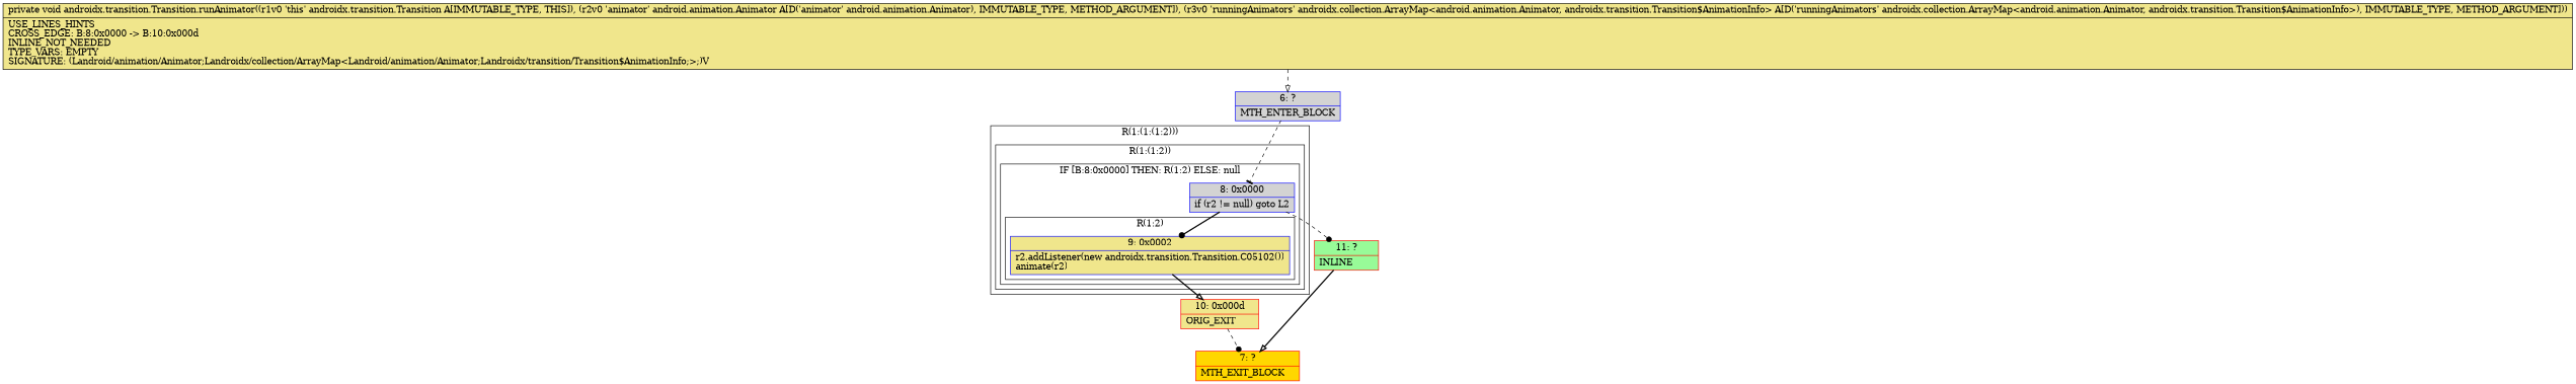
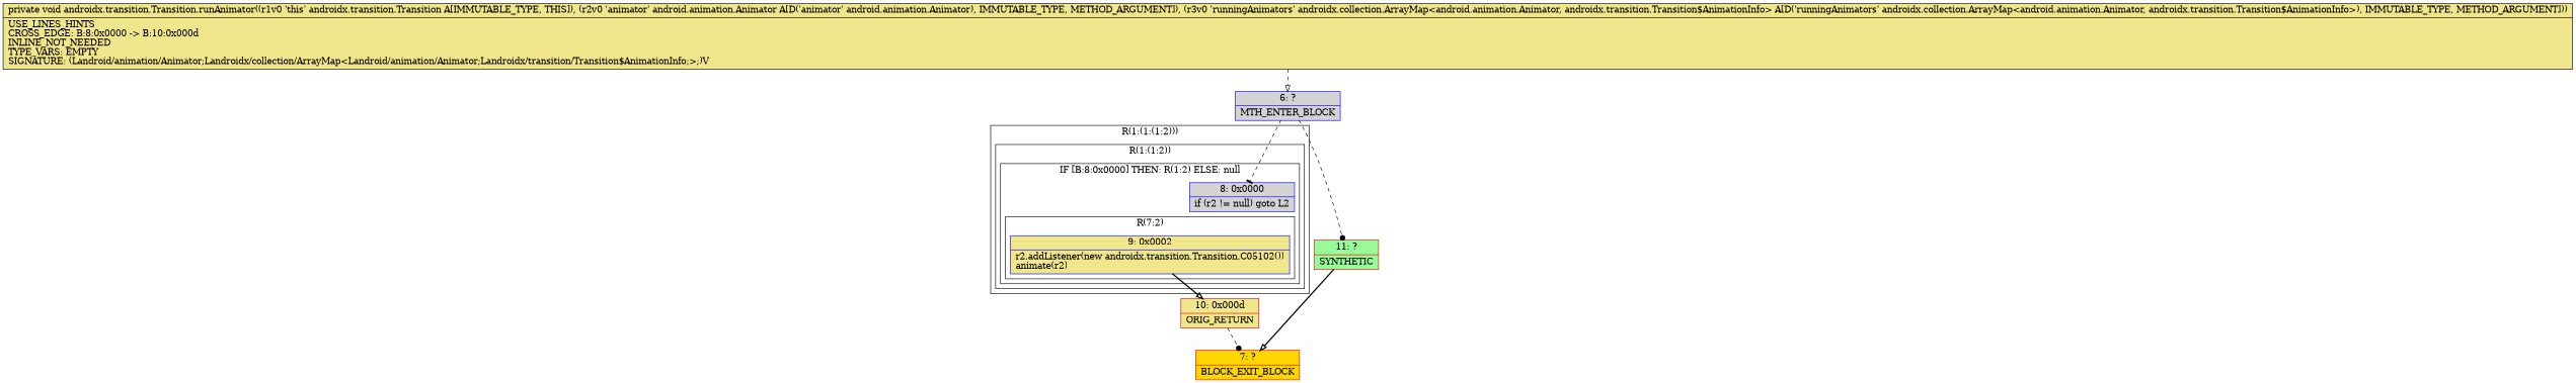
  digraph {
    node [color=blue fillcolor=khaki shape=record style=filled]
    edge [arrowhead=onormal style=dashed]
    n1 [label="{9\:\ 0x0002|r2.addListener(new androidx.transition.Transition.C05102())\lanimate(r2)\l}"]
    n2 [fillcolor=lightgrey label="{8\:\ 0x0000|if (r2 != null) goto L2\l}"]
-   n3 [color=red label="{10\:\ 0x000d|ORIG_EXIT\l}"]
-   n4 [color=red fillcolor=palegreen label="{11\:\ ?|INLINE\l}"]
-   n5 [color=red fillcolor=gold label="{7\:\ ?|MTH_EXIT_BLOCK\l}"]
+   n3 [color=red label="{10\:\ 0x000d|ORIG_RETURN\l}"]
+   n4 [color=red fillcolor=palegreen label="{11\:\ ?|SYNTHETIC\l}"]
+   n5 [color=red fillcolor=gold label="{7\:\ ?|BLOCK_EXIT_BLOCK\l}"]
    n6 [fillcolor=lightgrey label="{6\:\ ?|MTH_ENTER_BLOCK\l}"]
    n7 [label="{private void androidx.transition.Transition.runAnimator((r1v0 'this' androidx.transition.Transition A[IMMUTABLE_TYPE, THIS]), (r2v0 'animator' android.animation.Animator A[D('animator' android.animation.Animator), IMMUTABLE_TYPE, METHOD_ARGUMENT]), (r3v0 'runningAnimators' androidx.collection.ArrayMap\<android.animation.Animator, androidx.transition.Transition$AnimationInfo\> A[D('runningAnimators' androidx.collection.ArrayMap\<android.animation.Animator, androidx.transition.Transition$AnimationInfo\>), IMMUTABLE_TYPE, METHOD_ARGUMENT]))  | USE_LINES_HINTS\lCROSS_EDGE: B:8:0x0000 \-\> B:10:0x000d\lINLINE_NOT_NEEDED\lTYPE_VARS: EMPTY\lSIGNATURE: (Landroid\/animation\/Animator;Landroidx\/collection\/ArrayMap\<Landroid\/animation\/Animator;Landroidx\/transition\/Transition$AnimationInfo;\>;)V\l}" color=""]
    subgraph cluster_1 {
      label="R(1:(1:(1:2)))"
      subgraph cluster_2 {
        label="R(1:(1:2))"
        subgraph cluster_3 {
          label="IF [B:8:0x0000] THEN: R(1:2) ELSE: null"
          n2
          subgraph cluster_4 {
-           label="R(1:2)"
+           label="R(7:2)"
            n1
          }
        }
      }
    }
    n1 -> n3 [style=bold]
-   n2 -> n1 [arrowhead=dot style=bold]
-   n2 -> n4 [arrowhead=dot]
+   n6 -> n4 [arrowhead=dot]
    n3 -> n5 [arrowhead=dot]
    n4 -> n5 [style=bold]
    n6 -> n2 [arrowhead=tee]
    n7 -> n6
  }
